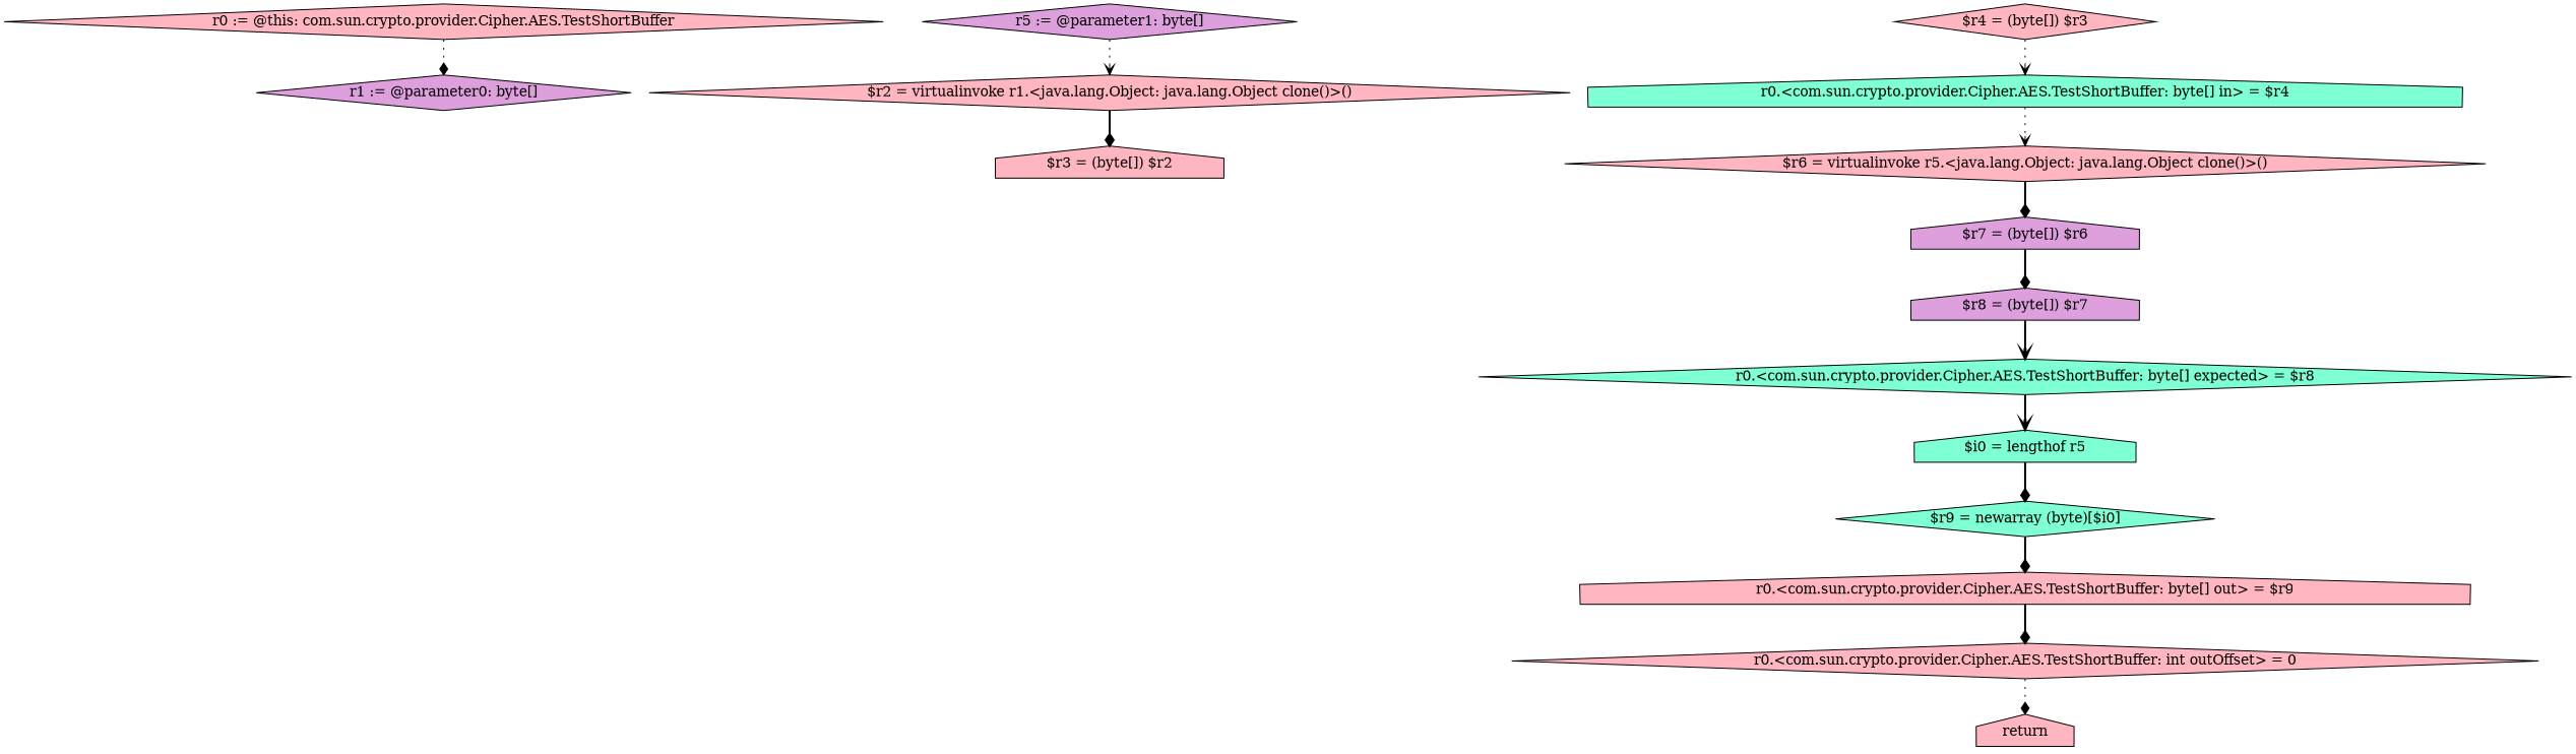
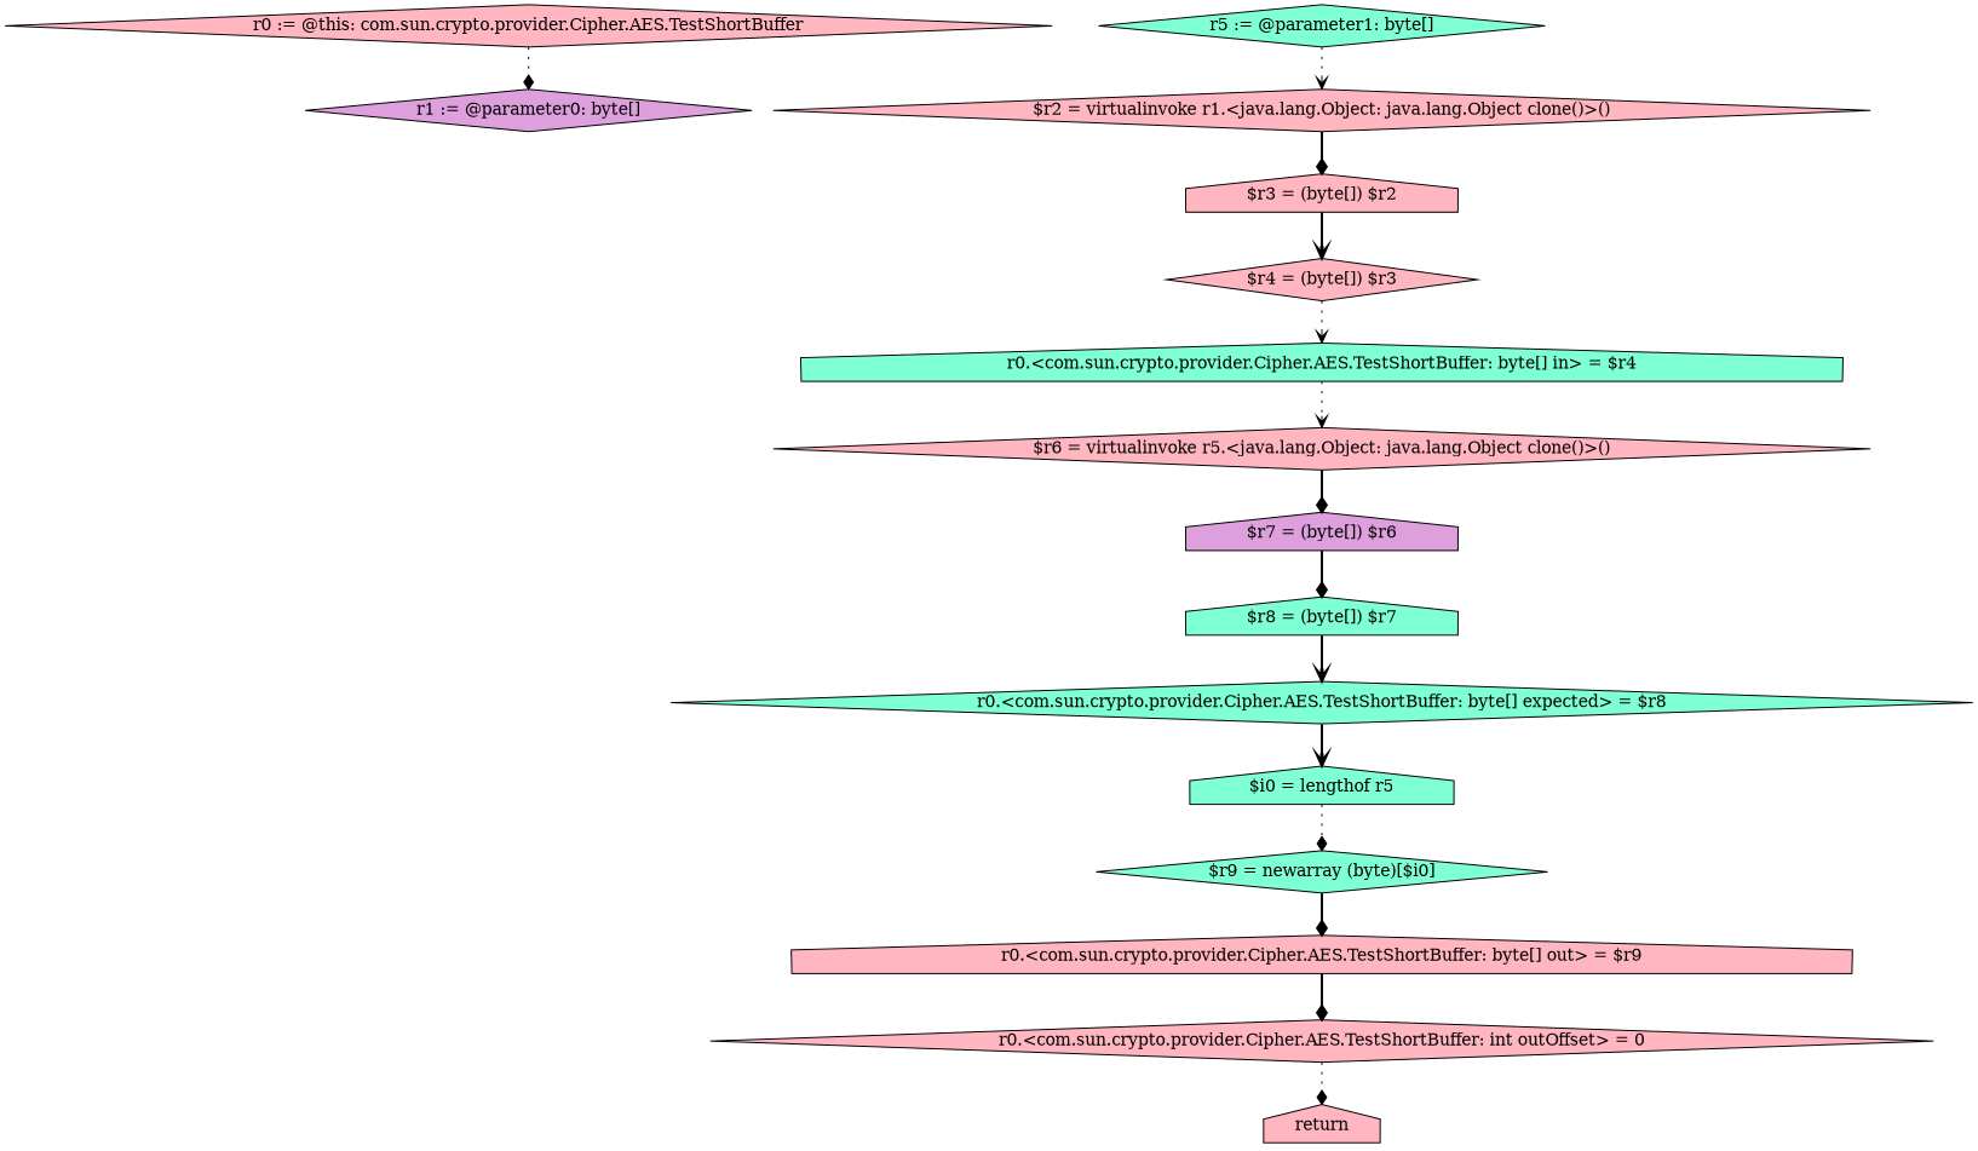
  digraph {
    fontname="DejaVu Serif"
    node [fillcolor=lightpink fontname="DejaVu Serif" shape=diamond style=filled]
    edge [arrowhead=diamond fontname="DejaVu Serif" style=bold]
    "r1 := @parameter0: byte[]" [fillcolor=plum]
    "r0 := @this: com.sun.crypto.provider.Cipher.AES.TestShortBuffer"
-   "r5 := @parameter1: byte[]" [fillcolor=plum]
+   "r5 := @parameter1: byte[]" [fillcolor=aquamarine]
    "$r2 = virtualinvoke r1.<java.lang.Object: java.lang.Object clone()>()"
    "$r3 = (byte[]) $r2" [shape=house]
    "$r4 = (byte[]) $r3"
    "r0.<com.sun.crypto.provider.Cipher.AES.TestShortBuffer: byte[] in> = $r4" [fillcolor=aquamarine shape=house]
    "$r6 = virtualinvoke r5.<java.lang.Object: java.lang.Object clone()>()"
    "$r7 = (byte[]) $r6" [fillcolor=plum shape=house]
-   "$r8 = (byte[]) $r7" [fillcolor=plum shape=house]
+   "$r8 = (byte[]) $r7" [fillcolor=aquamarine shape=house]
    "r0.<com.sun.crypto.provider.Cipher.AES.TestShortBuffer: byte[] expected> = $r8" [fillcolor=aquamarine]
    "$i0 = lengthof r5" [fillcolor=aquamarine shape=house]
    "$r9 = newarray (byte)[$i0]" [fillcolor=aquamarine]
    "r0.<com.sun.crypto.provider.Cipher.AES.TestShortBuffer: byte[] out> = $r9" [shape=house]
    "r0.<com.sun.crypto.provider.Cipher.AES.TestShortBuffer: int outOffset> = 0"
    return [shape=house]
    "r0 := @this: com.sun.crypto.provider.Cipher.AES.TestShortBuffer" -> "r1 := @parameter0: byte[]" [style=dotted]
    "r5 := @parameter1: byte[]" -> "$r2 = virtualinvoke r1.<java.lang.Object: java.lang.Object clone()>()" [arrowhead=vee style=dotted]
    "$r2 = virtualinvoke r1.<java.lang.Object: java.lang.Object clone()>()" -> "$r3 = (byte[]) $r2"
+   "$r3 = (byte[]) $r2" -> "$r4 = (byte[]) $r3" [arrowhead=vee]
    "$r4 = (byte[]) $r3" -> "r0.<com.sun.crypto.provider.Cipher.AES.TestShortBuffer: byte[] in> = $r4" [arrowhead=vee style=dotted]
    "r0.<com.sun.crypto.provider.Cipher.AES.TestShortBuffer: byte[] in> = $r4" -> "$r6 = virtualinvoke r5.<java.lang.Object: java.lang.Object clone()>()" [arrowhead=vee style=dotted]
    "$r6 = virtualinvoke r5.<java.lang.Object: java.lang.Object clone()>()" -> "$r7 = (byte[]) $r6"
    "$r7 = (byte[]) $r6" -> "$r8 = (byte[]) $r7"
    "$r8 = (byte[]) $r7" -> "r0.<com.sun.crypto.provider.Cipher.AES.TestShortBuffer: byte[] expected> = $r8" [arrowhead=vee]
    "r0.<com.sun.crypto.provider.Cipher.AES.TestShortBuffer: byte[] expected> = $r8" -> "$i0 = lengthof r5" [arrowhead=vee]
-   "$i0 = lengthof r5" -> "$r9 = newarray (byte)[$i0]"
+   "$i0 = lengthof r5" -> "$r9 = newarray (byte)[$i0]" [style=dotted]
    "$r9 = newarray (byte)[$i0]" -> "r0.<com.sun.crypto.provider.Cipher.AES.TestShortBuffer: byte[] out> = $r9"
    "r0.<com.sun.crypto.provider.Cipher.AES.TestShortBuffer: byte[] out> = $r9" -> "r0.<com.sun.crypto.provider.Cipher.AES.TestShortBuffer: int outOffset> = 0"
    "r0.<com.sun.crypto.provider.Cipher.AES.TestShortBuffer: int outOffset> = 0" -> return [style=dotted]
  }
